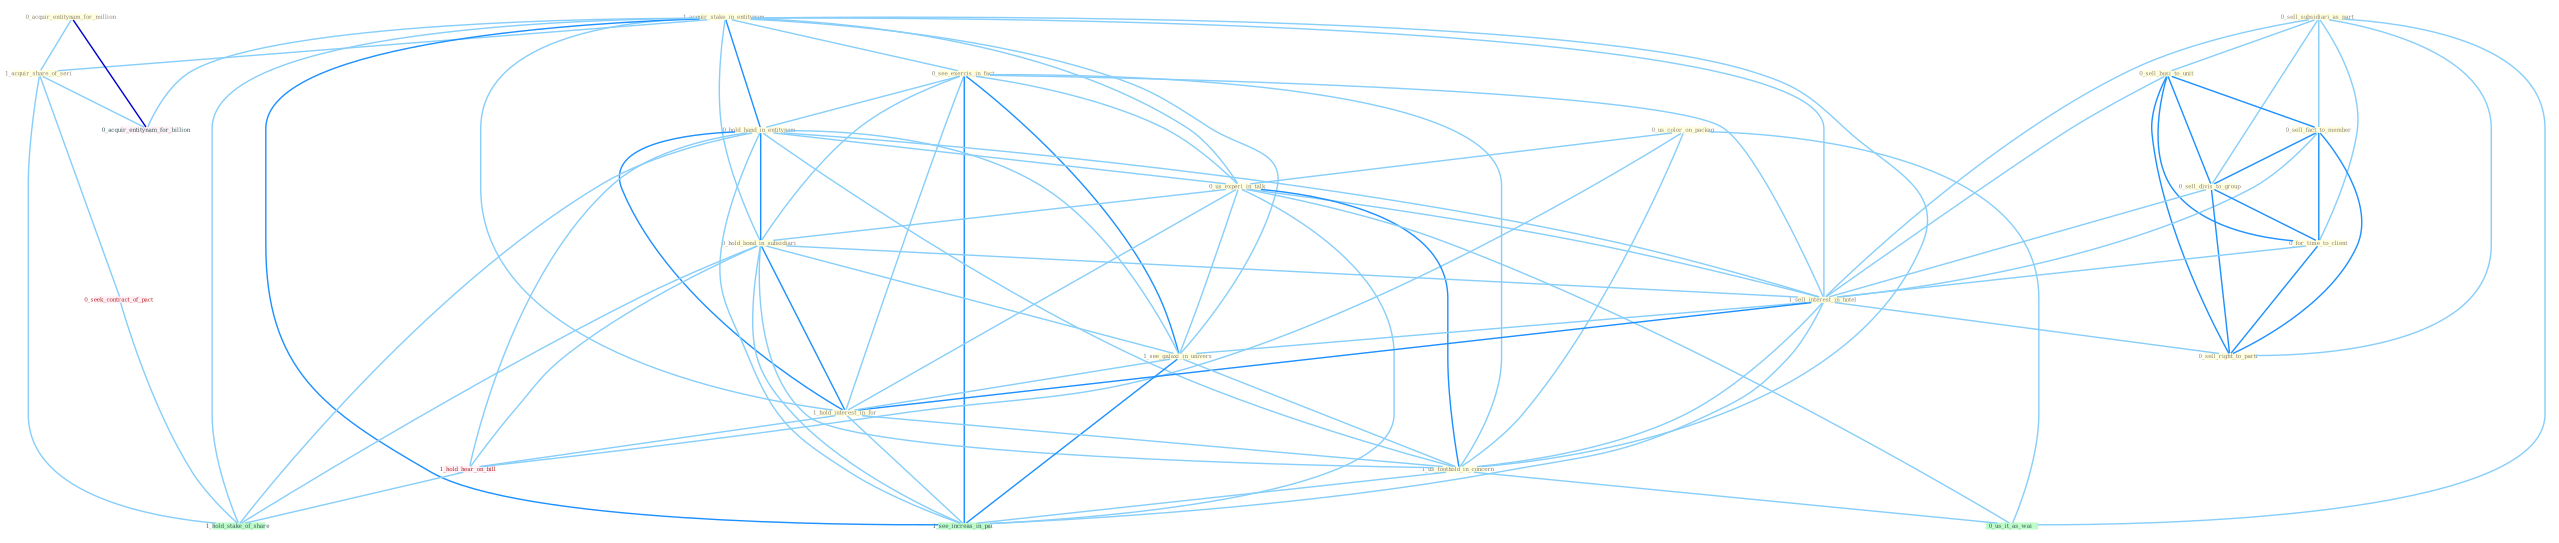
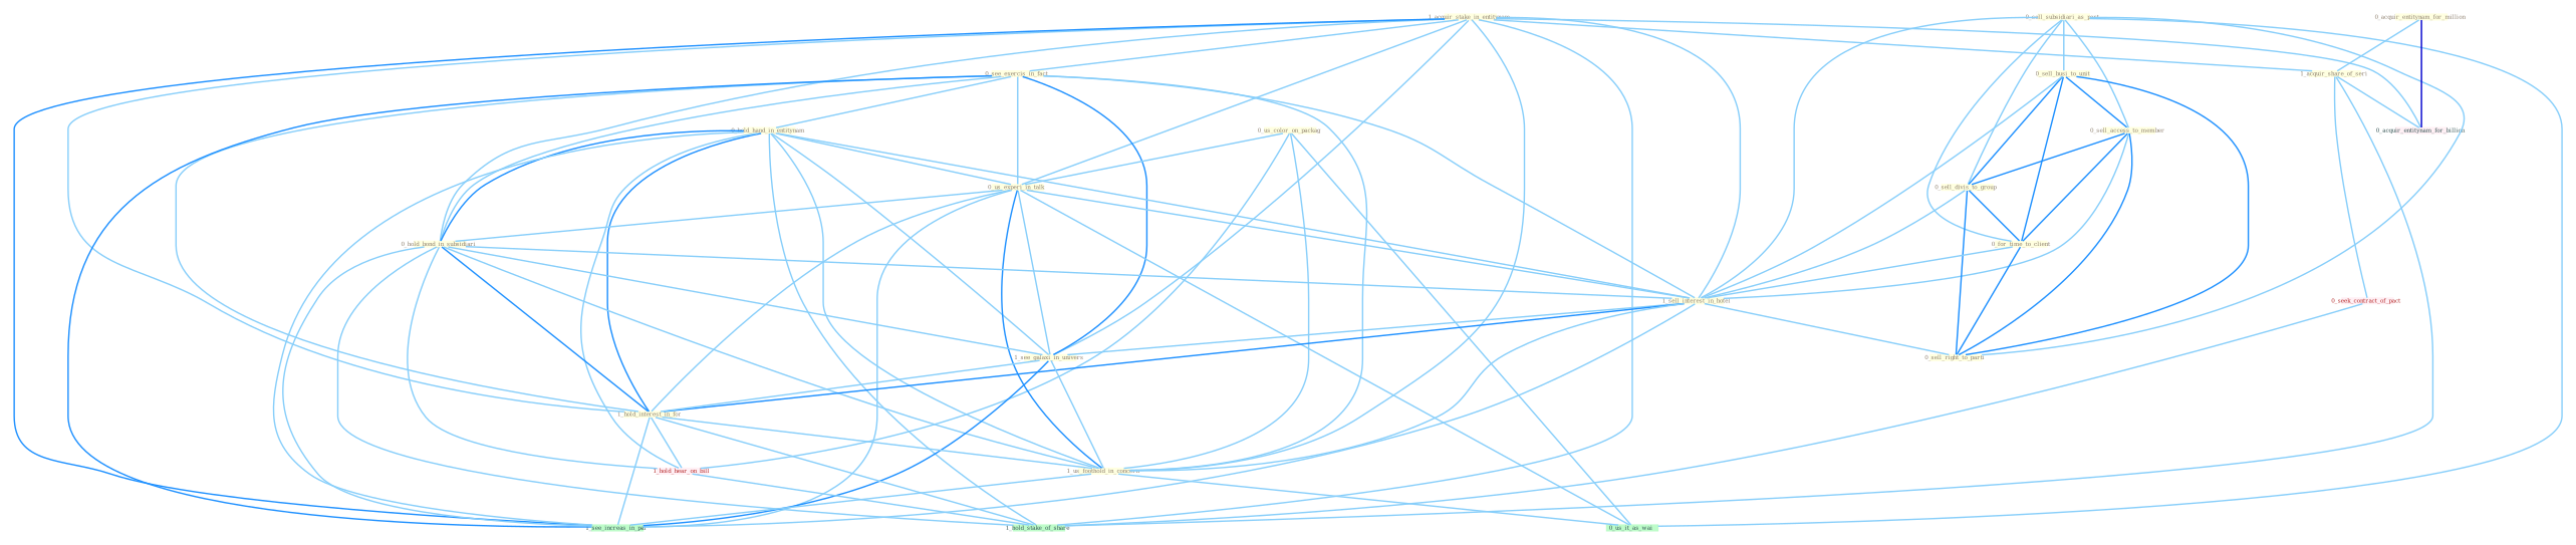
  graph {
    node [color="#ffffe0" fixedsize=true fontcolor="#8b7d6b" fontsize=4 shape=polygon style=filled]
    edge [color="#87cefa" w=1]
    "1_acquir_stake_in_entitynam " [height=.06 width=.5]
    "0_sell_subsidiari_as_part " [height=.06 width=.5]
    "0_see_exercis_in_fact " [height=.06 width=.5]
    "0_us_color_on_packag " [height=.06 width=.5]
    "0_hold_hand_in_entitynam " [height=.06 width=.5]
    "0_acquir_entitynam_for_million " [height=.06 width=.5]
    "0_sell_busi_to_unit " [height=.06 width=.5]
    "1_acquir_share_of_seri " [height=.06 width=.5]
-   "0_sell_access_to_member " [height=.06 width=.5 label="0_sell_fact_to_member"]
+   "0_sell_access_to_member " [height=.06 width=.5]
    "0_us_experi_in_talk " [height=.06 width=.5]
    "0_sell_divis_to_group " [height=.06 width=.5]
    "0_hold_bond_in_subsidiari " [height=.06 width=.5]
    n13 [height=.06 label="0_for_time_to_client" width=.5]
    "1_sell_interest_in_hotel " [height=.06 width=.5]
    "1_see_galaxi_in_univers " [height=.06 width=.5]
    n16 [height=.06 label="1_hold_interest_in_for" width=.5]
    "1_us_foothold_in_concern " [height=.06 width=.5]
    "0_sell_right_to_parti " [height=.06 width=.5]
    "0_seek_contract_of_pact " [color="#fff0f5" fontcolor="#b22222" height=.06 width=.5]
    "0_acquir_entitynam_for_billion " [color="#fff0f5" fontcolor="#2f4f4f" height=.06 width=.5]
    "1_hold_hear_on_bill " [color="#fff0f5" fontcolor="#b22222" height=.06 width=.5]
    "1_see_increas_in_pai " [color="#BDFCC9" fontcolor="#2f4f4f" height=.06 width=.5]
    "1_hold_stake_of_share " [color="#BDFCC9" fontcolor="#2f4f4f" height=.06 width=.5]
    "0_us_it_as_wai " [color="#BDFCC9" fontcolor="#2f4f4f" height=.06 width=.5]
    subgraph sub_1 {
      "1_acquir_stake_in_entitynam "
      "0_sell_subsidiari_as_part "
      "0_see_exercis_in_fact "
      "0_us_color_on_packag "
      "0_hold_hand_in_entitynam "
      "0_acquir_entitynam_for_million "
      "0_sell_busi_to_unit "
      "1_acquir_share_of_seri "
      "0_sell_access_to_member "
      "0_us_experi_in_talk "
      "0_sell_divis_to_group "
      "0_hold_bond_in_subsidiari "
      n13
      "1_sell_interest_in_hotel "
      "1_see_galaxi_in_univers "
      n16
      "1_us_foothold_in_concern "
      "0_sell_right_to_parti "
    }
    subgraph sub_2 {
      "0_seek_contract_of_pact "
      "0_acquir_entitynam_for_billion "
      "1_hold_hear_on_bill "
    }
    "1_acquir_stake_in_entitynam " -- "0_see_exercis_in_fact "
-   "1_acquir_stake_in_entitynam " -- "0_hold_hand_in_entitynam " [color="#1e90ff" w=2]
    "1_acquir_stake_in_entitynam " -- "1_acquir_share_of_seri "
    "1_acquir_stake_in_entitynam " -- "0_us_experi_in_talk "
    "1_acquir_stake_in_entitynam " -- "0_hold_bond_in_subsidiari "
    "1_acquir_stake_in_entitynam " -- "1_sell_interest_in_hotel "
    "1_acquir_stake_in_entitynam " -- "1_see_galaxi_in_univers "
    "1_acquir_stake_in_entitynam " -- n16
    "1_acquir_stake_in_entitynam " -- "1_us_foothold_in_concern "
    "1_acquir_stake_in_entitynam " -- "0_acquir_entitynam_for_billion "
    "1_acquir_stake_in_entitynam " -- "1_see_increas_in_pai " [color="#1e90ff"]
    "1_acquir_stake_in_entitynam " -- "1_hold_stake_of_share "
    "0_sell_subsidiari_as_part " -- "0_sell_busi_to_unit "
    "0_sell_subsidiari_as_part " -- "0_sell_access_to_member "
    "0_sell_subsidiari_as_part " -- "0_sell_divis_to_group "
    "0_sell_subsidiari_as_part " -- n13
    "0_sell_subsidiari_as_part " -- "1_sell_interest_in_hotel "
    "0_sell_subsidiari_as_part " -- "0_sell_right_to_parti "
    "0_sell_subsidiari_as_part " -- "0_us_it_as_wai "
    "0_see_exercis_in_fact " -- "0_hold_hand_in_entitynam "
    "0_see_exercis_in_fact " -- "0_us_experi_in_talk "
    "0_see_exercis_in_fact " -- "0_hold_bond_in_subsidiari "
    "0_see_exercis_in_fact " -- "1_sell_interest_in_hotel "
    "0_see_exercis_in_fact " -- "1_see_galaxi_in_univers " [color="#1e90ff" w=2]
    "0_see_exercis_in_fact " -- n16
    "0_see_exercis_in_fact " -- "1_us_foothold_in_concern "
    "0_see_exercis_in_fact " -- "1_see_increas_in_pai " [color="#1e90ff" w=2]
    "0_us_color_on_packag " -- "0_us_experi_in_talk "
    "0_us_color_on_packag " -- "1_us_foothold_in_concern "
    "0_us_color_on_packag " -- "1_hold_hear_on_bill "
    "0_us_color_on_packag " -- "0_us_it_as_wai "
    "0_hold_hand_in_entitynam " -- "0_us_experi_in_talk "
    "0_hold_hand_in_entitynam " -- "0_hold_bond_in_subsidiari " [color="#1e90ff" w=2]
    "0_hold_hand_in_entitynam " -- "1_sell_interest_in_hotel "
    "0_hold_hand_in_entitynam " -- "1_see_galaxi_in_univers "
    "0_hold_hand_in_entitynam " -- n16 [color="#1e90ff" w=2]
    "0_hold_hand_in_entitynam " -- "1_us_foothold_in_concern "
    "0_hold_hand_in_entitynam " -- "1_hold_hear_on_bill "
    "0_hold_hand_in_entitynam " -- "1_see_increas_in_pai "
    "0_hold_hand_in_entitynam " -- "1_hold_stake_of_share "
    "0_acquir_entitynam_for_million " -- "1_acquir_share_of_seri "
    "0_acquir_entitynam_for_million " -- "0_acquir_entitynam_for_billion " [color="#0000cd" w=3]
    "0_sell_busi_to_unit " -- "0_sell_access_to_member " [color="#1e90ff" w=2]
    "0_sell_busi_to_unit " -- "0_sell_divis_to_group " [color="#1e90ff" w=2]
    "0_sell_busi_to_unit " -- n13 [color="#1e90ff" w=2]
    "0_sell_busi_to_unit " -- "1_sell_interest_in_hotel "
    "0_sell_busi_to_unit " -- "0_sell_right_to_parti " [color="#1e90ff" w=2]
    "1_acquir_share_of_seri " -- "0_seek_contract_of_pact "
    "1_acquir_share_of_seri " -- "0_acquir_entitynam_for_billion "
    "1_acquir_share_of_seri " -- "1_hold_stake_of_share "
    "0_sell_access_to_member " -- "0_sell_divis_to_group " [color="#1e90ff" w=2]
    "0_sell_access_to_member " -- n13 [color="#1e90ff" w=2]
    "0_sell_access_to_member " -- "1_sell_interest_in_hotel "
    "0_sell_access_to_member " -- "0_sell_right_to_parti " [color="#1e90ff" w=2]
    "0_us_experi_in_talk " -- "0_hold_bond_in_subsidiari "
    "0_us_experi_in_talk " -- "1_sell_interest_in_hotel "
    "0_us_experi_in_talk " -- "1_see_galaxi_in_univers "
    "0_us_experi_in_talk " -- n16
    "0_us_experi_in_talk " -- "1_us_foothold_in_concern " [color="#1e90ff" w=2]
    "0_us_experi_in_talk " -- "1_see_increas_in_pai "
    "0_us_experi_in_talk " -- "0_us_it_as_wai "
    "0_sell_divis_to_group " -- n13 [color="#1e90ff" w=2]
    "0_sell_divis_to_group " -- "1_sell_interest_in_hotel "
    "0_sell_divis_to_group " -- "0_sell_right_to_parti " [color="#1e90ff" w=2]
    "0_hold_bond_in_subsidiari " -- "1_sell_interest_in_hotel "
    "0_hold_bond_in_subsidiari " -- "1_see_galaxi_in_univers "
    "0_hold_bond_in_subsidiari " -- n16 [color="#1e90ff" w=2]
    "0_hold_bond_in_subsidiari " -- "1_us_foothold_in_concern "
    "0_hold_bond_in_subsidiari " -- "1_hold_hear_on_bill "
    "0_hold_bond_in_subsidiari " -- "1_see_increas_in_pai "
    "0_hold_bond_in_subsidiari " -- "1_hold_stake_of_share "
    n13 -- "1_sell_interest_in_hotel "
    n13 -- "0_sell_right_to_parti " [color="#1e90ff" w=2]
    "1_sell_interest_in_hotel " -- "1_see_galaxi_in_univers "
    "1_sell_interest_in_hotel " -- n16 [color="#1e90ff" w=2]
    "1_sell_interest_in_hotel " -- "1_us_foothold_in_concern "
    "1_sell_interest_in_hotel " -- "0_sell_right_to_parti "
    "1_sell_interest_in_hotel " -- "1_see_increas_in_pai "
    "1_see_galaxi_in_univers " -- n16
    "1_see_galaxi_in_univers " -- "1_us_foothold_in_concern "
    "1_see_galaxi_in_univers " -- "1_see_increas_in_pai " [color="#1e90ff" w=2]
    n16 -- "1_us_foothold_in_concern "
    n16 -- "1_hold_hear_on_bill "
    n16 -- "1_see_increas_in_pai "
+   n16 -- "1_hold_stake_of_share "
    "1_us_foothold_in_concern " -- "1_see_increas_in_pai "
    "1_us_foothold_in_concern " -- "0_us_it_as_wai "
    "0_seek_contract_of_pact " -- "1_hold_stake_of_share "
    "1_hold_hear_on_bill " -- "1_hold_stake_of_share "
  }
